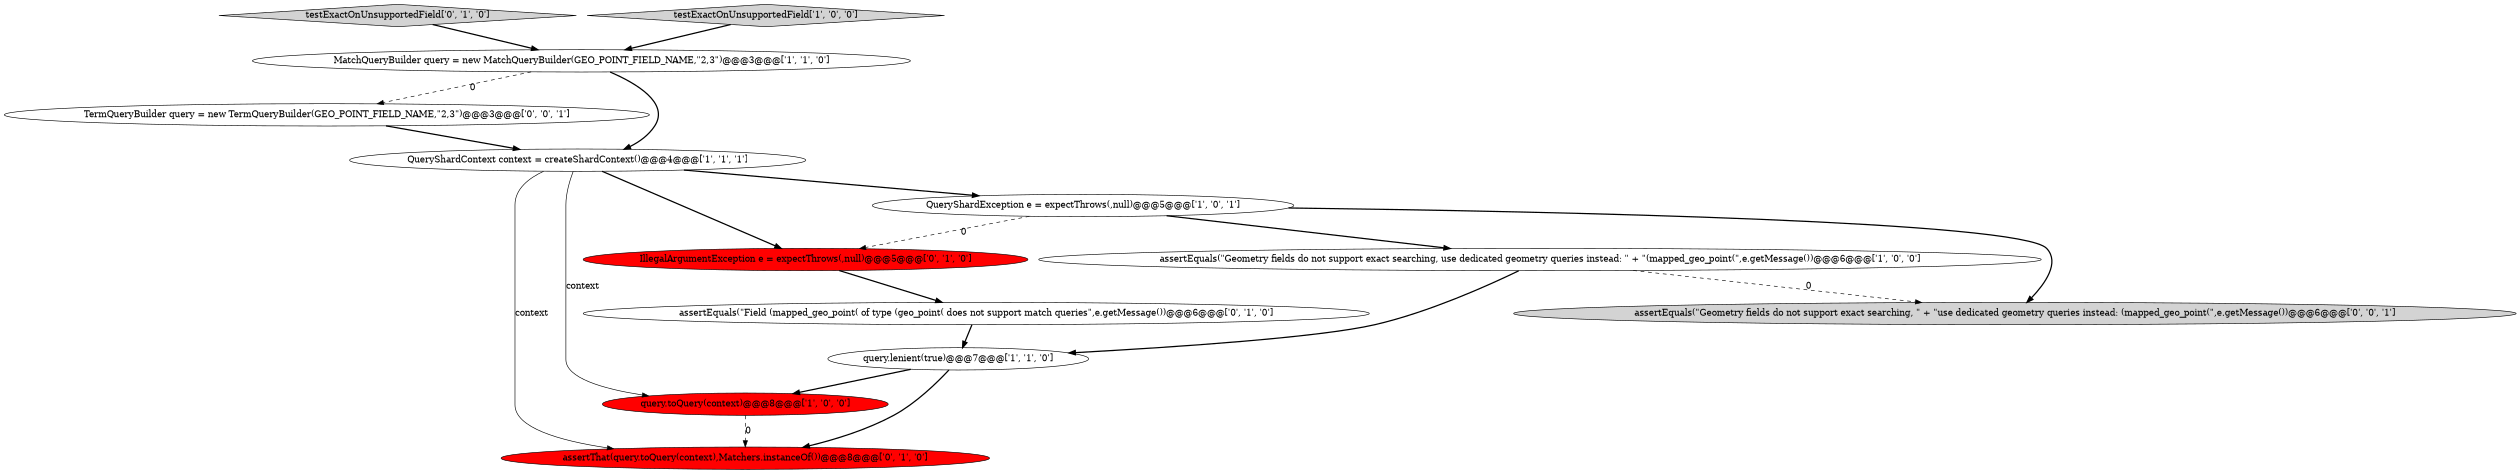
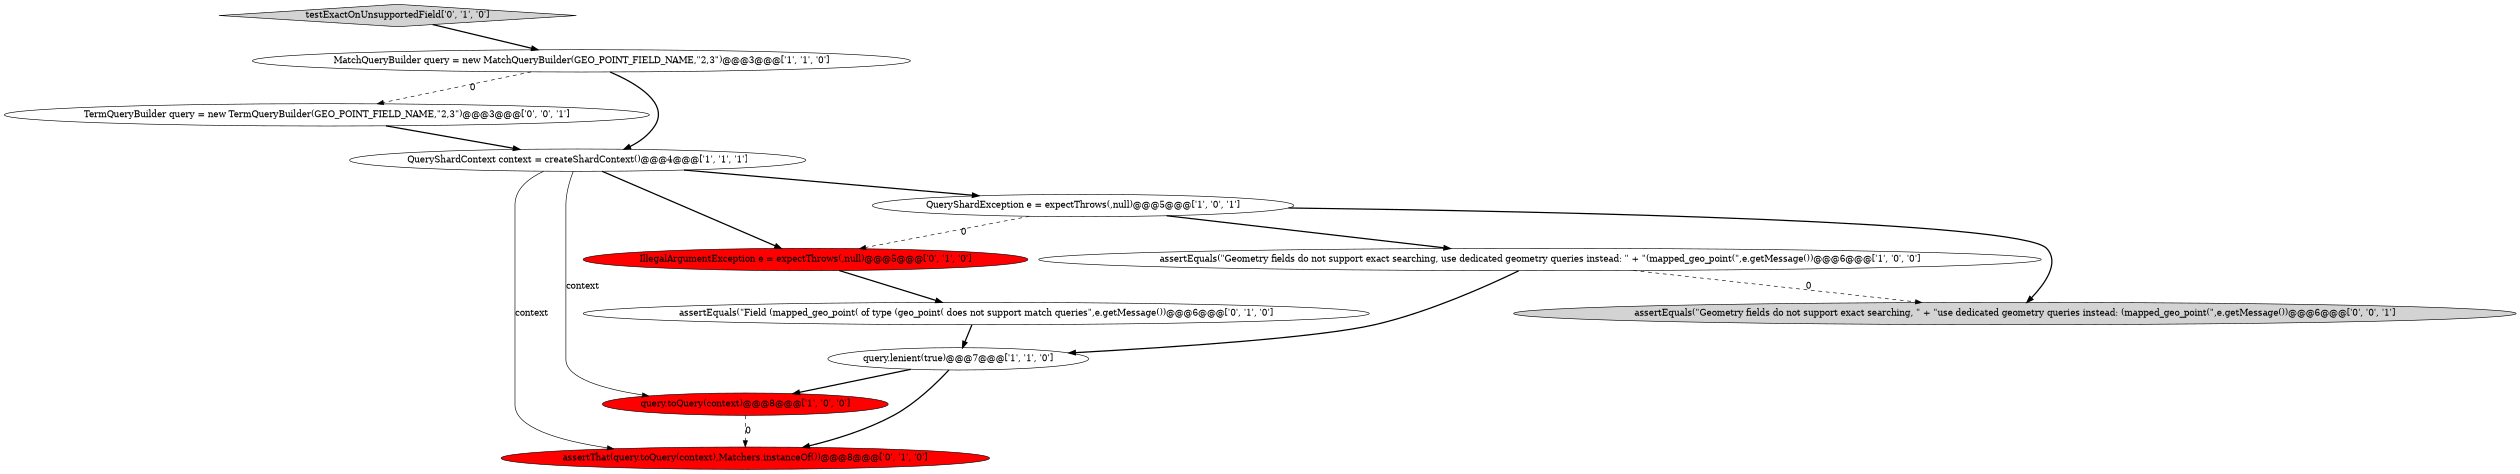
  digraph {
    fontname="DejaVu Serif"
    node [fillcolor=white fontname="DejaVu Serif" shape=ellipse style=filled]
    edge [fontname="DejaVu Serif" style=bold]
    n1 [label="assertEquals(\"Field (mapped_geo_point( of type (geo_point( does not support match queries\",e.getMessage())@@@6@@@['0', '1', '0']"]
    n2 [label="query.lenient(true)@@@7@@@['1', '1', '0']"]
    n3 [fillcolor=red label="query.toQuery(context)@@@8@@@['1', '0', '0']"]
    n4 [fillcolor=red label="assertThat(query.toQuery(context),Matchers.instanceOf())@@@8@@@['0', '1', '0']"]
    n5 [label="assertEquals(\"Geometry fields do not support exact searching, use dedicated geometry queries instead: \" + \"(mapped_geo_point(\",e.getMessage())@@@6@@@['1', '0', '0']"]
    n6 [fillcolor=lightgray label="assertEquals(\"Geometry fields do not support exact searching, \" + \"use dedicated geometry queries instead: (mapped_geo_point(\",e.getMessage())@@@6@@@['0', '0', '1']"]
    n7 [fillcolor=red label="IllegalArgumentException e = expectThrows(,null)@@@5@@@['0', '1', '0']"]
    n8 [label="TermQueryBuilder query = new TermQueryBuilder(GEO_POINT_FIELD_NAME,\"2,3\")@@@3@@@['0', '0', '1']"]
    n9 [label="QueryShardContext context = createShardContext()@@@4@@@['1', '1', '1']"]
    n10 [label="QueryShardException e = expectThrows(,null)@@@5@@@['1', '0', '1']"]
    n11 [fillcolor=lightgray label="testExactOnUnsupportedField['0', '1', '0']" shape=diamond]
    n12 [label="MatchQueryBuilder query = new MatchQueryBuilder(GEO_POINT_FIELD_NAME,\"2,3\")@@@3@@@['1', '1', '0']"]
-   n13 [fillcolor=lightgray label="testExactOnUnsupportedField['1', '0', '0']" shape=diamond]
    n1 -> n2
    n2 -> n3
    n2 -> n4
    n3 -> n4 [label=0 style=dashed]
    n5 -> n2
    n5 -> n6 [label=0 style=dashed]
    n7 -> n1
    n8 -> n9
    n9 -> n3 [label=context style=solid]
    n9 -> n4 [label=context style=solid]
    n9 -> n7
    n9 -> n10
    n10 -> n5
    n10 -> n6
    n10 -> n7 [label=0 style=dashed]
    n11 -> n12
    n12 -> n8 [label=0 style=dashed]
    n12 -> n9
-   n13 -> n12
  }
